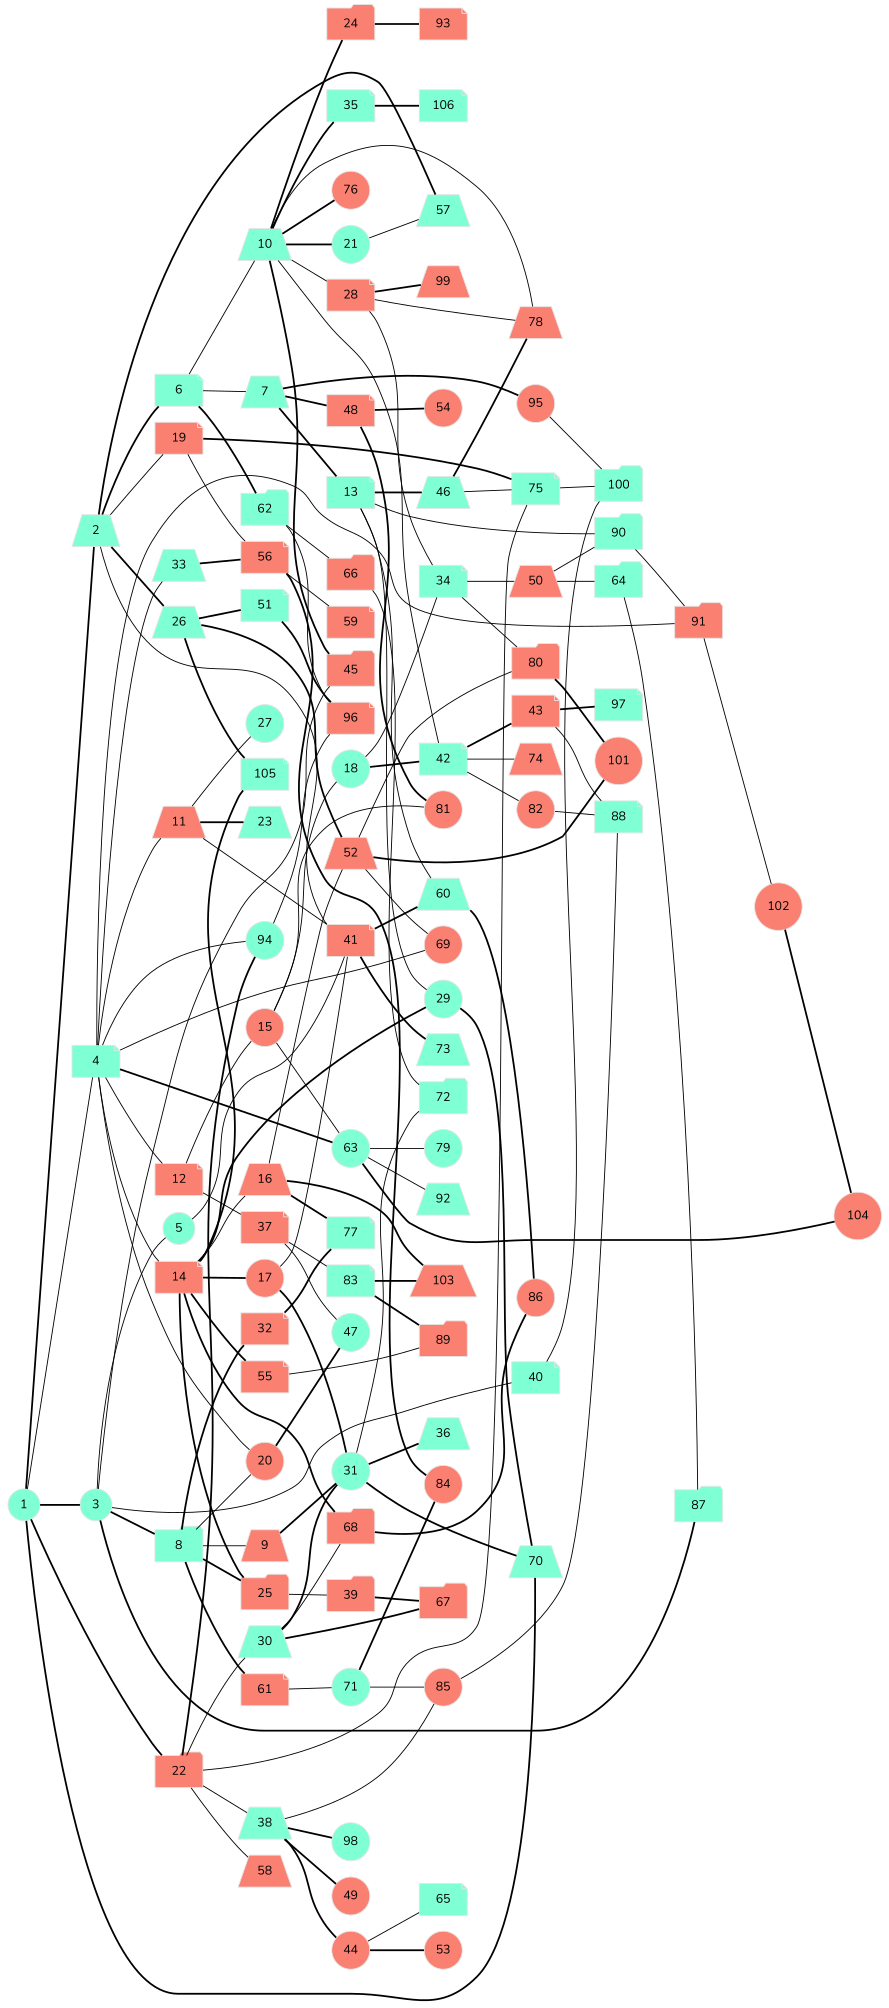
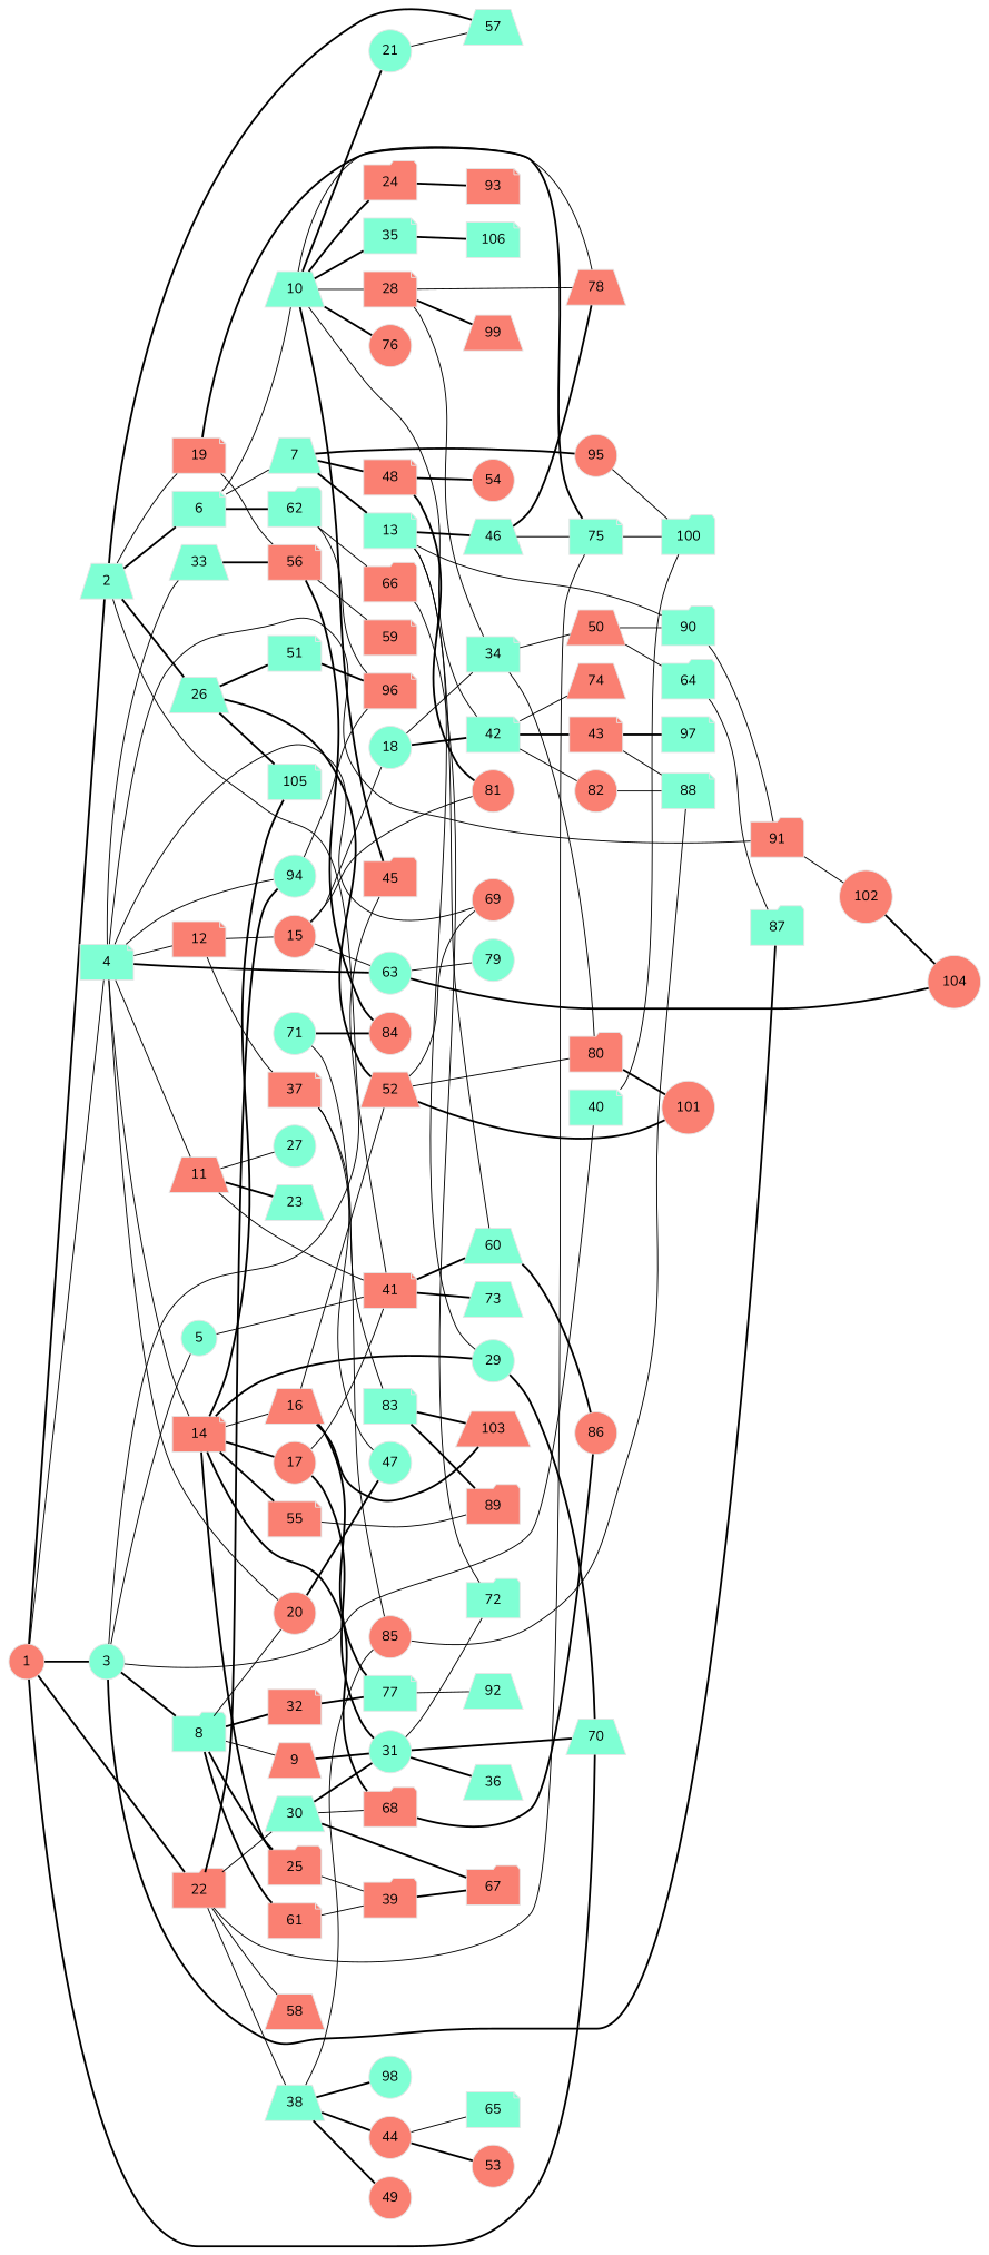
  graph {
    fontname=Nunito
    rankdir=LR
    node [color=gray90 fillcolor=salmon fontname=Nunito shape=circle style=filled]
    edge [fontname=Nunito style=solid]
-   1 [fillcolor=aquamarine]
+   1
    2 [fillcolor=aquamarine shape=trapezium]
    3 [fillcolor=aquamarine]
    4 [fillcolor=aquamarine shape=note]
    22 [shape=folder]
    70 [fillcolor=aquamarine shape=trapezium]
    6 [fillcolor=aquamarine shape=note]
    19 [shape=note]
    26 [fillcolor=aquamarine shape=trapezium]
    41 [shape=note]
    57 [fillcolor=aquamarine shape=trapezium]
    5 [fillcolor=aquamarine]
    8 [fillcolor=aquamarine shape=folder]
    40 [fillcolor=aquamarine shape=note]
    45 [shape=folder]
    87 [fillcolor=aquamarine shape=folder]
    11 [shape=trapezium]
    12 [shape=note]
    14 [shape=note]
    20
    33 [fillcolor=aquamarine shape=trapezium]
    63 [fillcolor=aquamarine]
    69
    91 [shape=folder]
    94 [fillcolor=aquamarine]
    75 [fillcolor=aquamarine shape=note]
    30 [fillcolor=aquamarine shape=trapezium]
    38 [fillcolor=aquamarine shape=trapezium]
    58 [shape=trapezium]
    7 [fillcolor=aquamarine shape=trapezium]
    10 [fillcolor=aquamarine shape=trapezium]
    62 [fillcolor=aquamarine shape=folder]
    56 [shape=note]
    105 [fillcolor=aquamarine shape=note]
    52 [shape=trapezium]
    51 [fillcolor=aquamarine shape=note]
    60 [fillcolor=aquamarine shape=trapezium]
    73 [fillcolor=aquamarine shape=trapezium]
    9 [shape=trapezium]
    25 [shape=folder]
    32 [shape=note]
    61 [shape=note]
    100 [fillcolor=aquamarine shape=folder]
    23 [fillcolor=aquamarine shape=trapezium]
    27 [fillcolor=aquamarine]
    15
    37 [shape=note]
    29 [fillcolor=aquamarine]
    16 [shape=trapezium]
    17
    55 [shape=note]
    68 [shape=folder]
    47 [fillcolor=aquamarine]
    79 [fillcolor=aquamarine]
    92 [fillcolor=aquamarine shape=trapezium]
    104
    102
    96 [shape=note]
    13 [fillcolor=aquamarine shape=note]
    48 [shape=note]
    95
    21 [fillcolor=aquamarine]
    24 [shape=folder]
    28 [shape=note]
    35 [fillcolor=aquamarine shape=note]
    42 [fillcolor=aquamarine shape=note]
    76
    78 [shape=trapezium]
    66 [shape=folder]
    46 [fillcolor=aquamarine shape=trapezium]
    90 [fillcolor=aquamarine shape=folder]
    81
    54
    31 [fillcolor=aquamarine]
    39 [shape=folder]
    77 [fillcolor=aquamarine shape=note]
    71 [fillcolor=aquamarine]
    36 [fillcolor=aquamarine shape=trapezium]
    72 [fillcolor=aquamarine shape=folder]
    93 [shape=note]
    34 [fillcolor=aquamarine shape=note]
    99 [shape=trapezium]
    106 [fillcolor=aquamarine shape=note]
    43 [shape=note]
    74 [shape=trapezium]
    82
    18 [fillcolor=aquamarine]
    83 [fillcolor=aquamarine shape=note]
    86
    103 [shape=trapezium]
    89 [shape=folder]
    80 [shape=folder]
    101
    50 [shape=trapezium]
    59 [shape=note]
    84
    67 [shape=folder]
    44
    49
    85
    98 [fillcolor=aquamarine]
    64 [fillcolor=aquamarine shape=folder]
    53
    65 [fillcolor=aquamarine shape=note]
    88 [fillcolor=aquamarine shape=note]
    97 [fillcolor=aquamarine shape=note]
    1 -- 2 [style=bold]
    1 -- 3 [style=bold]
    1 -- 4
    1 -- 22 [style=bold]
    1 -- 70 [style=bold]
    2 -- 6 [style=bold]
    2 -- 19
    2 -- 26 [style=bold]
    2 -- 41
    2 -- 57 [style=bold]
    3 -- 5
    3 -- 8 [style=bold]
    3 -- 40
    3 -- 45
    3 -- 87 [style=bold]
    4 -- 11
    4 -- 12
    4 -- 14
    4 -- 20
    4 -- 33
    4 -- 63 [style=bold]
    4 -- 69
    4 -- 91
    4 -- 94
    22 -- 94 [style=bold]
    22 -- 75
    22 -- 30
    22 -- 38
    22 -- 58
    6 -- 7
    6 -- 10
    6 -- 62 [style=bold]
    19 -- 75 [style=bold]
    19 -- 56
    26 -- 105 [style=bold]
    26 -- 52 [style=bold]
    26 -- 51 [style=bold]
    41 -- 60 [style=bold]
    41 -- 73 [style=bold]
    5 -- 41
    8 -- 20
    8 -- 9
    8 -- 25 [style=bold]
    8 -- 32 [style=bold]
    8 -- 61 [style=bold]
    40 -- 100
    11 -- 41
    11 -- 23 [style=bold]
    11 -- 27
    12 -- 15
    12 -- 37
    14 -- 105 [style=bold]
    14 -- 25 [style=bold]
    14 -- 29 [style=bold]
    14 -- 16
    14 -- 17 [style=bold]
    14 -- 55 [style=bold]
    14 -- 68 [style=bold]
    20 -- 47 [style=bold]
    33 -- 56 [style=bold]
    63 -- 79
-   63 -- 92
+   77 -- 92
    63 -- 104 [style=bold]
    91 -- 102
    94 -- 96
    75 -- 100
    30 -- 68
    30 -- 31 [style=bold]
    30 -- 67 [style=bold]
    38 -- 44 [style=bold]
    38 -- 49 [style=bold]
    38 -- 85
    38 -- 98 [style=bold]
    7 -- 13 [style=bold]
    7 -- 48 [style=bold]
    7 -- 95 [style=bold]
    10 -- 45 [style=bold]
    10 -- 21 [style=bold]
    10 -- 24 [style=bold]
    10 -- 28
    10 -- 35 [style=bold]
    10 -- 42
    10 -- 76 [style=bold]
    10 -- 78
    62 -- 96
    62 -- 66
    56 -- 59
    56 -- 84 [style=bold]
    52 -- 69
    52 -- 80
    52 -- 101 [style=bold]
    51 -- 96 [style=bold]
    60 -- 86 [style=bold]
    9 -- 31 [style=bold]
    25 -- 39
    32 -- 77 [style=bold]
-   61 -- 71
+   61 -- 39
    15 -- 63
    15 -- 81
    15 -- 18
    37 -- 47
    37 -- 83
    29 -- 70 [style=bold]
    16 -- 52
    16 -- 77 [style=bold]
    16 -- 103 [style=bold]
    17 -- 41
    17 -- 31 [style=bold]
    55 -- 89
    68 -- 86 [style=bold]
    102 -- 104 [style=bold]
    13 -- 60
    13 -- 29
    13 -- 46 [style=bold]
    13 -- 90
    48 -- 81 [style=bold]
    48 -- 54 [style=bold]
    95 -- 100
    21 -- 57
    24 -- 93 [style=bold]
    28 -- 78
    28 -- 34
    28 -- 99 [style=bold]
    35 -- 106 [style=bold]
    42 -- 43 [style=bold]
    42 -- 74
    42 -- 82
    66 -- 72
    46 -- 75
    46 -- 78 [style=bold]
    90 -- 91
    31 -- 70 [style=bold]
    31 -- 36 [style=bold]
    31 -- 72
    39 -- 67 [style=bold]
    71 -- 84 [style=bold]
    71 -- 85
    34 -- 80
    34 -- 50
    43 -- 88
    43 -- 97 [style=bold]
    82 -- 88
    18 -- 42 [style=bold]
    18 -- 34
    83 -- 103 [style=bold]
    83 -- 89 [style=bold]
    80 -- 101 [style=bold]
    50 -- 90
    50 -- 64
    44 -- 53 [style=bold]
    44 -- 65
    85 -- 88
    64 -- 87
  }
